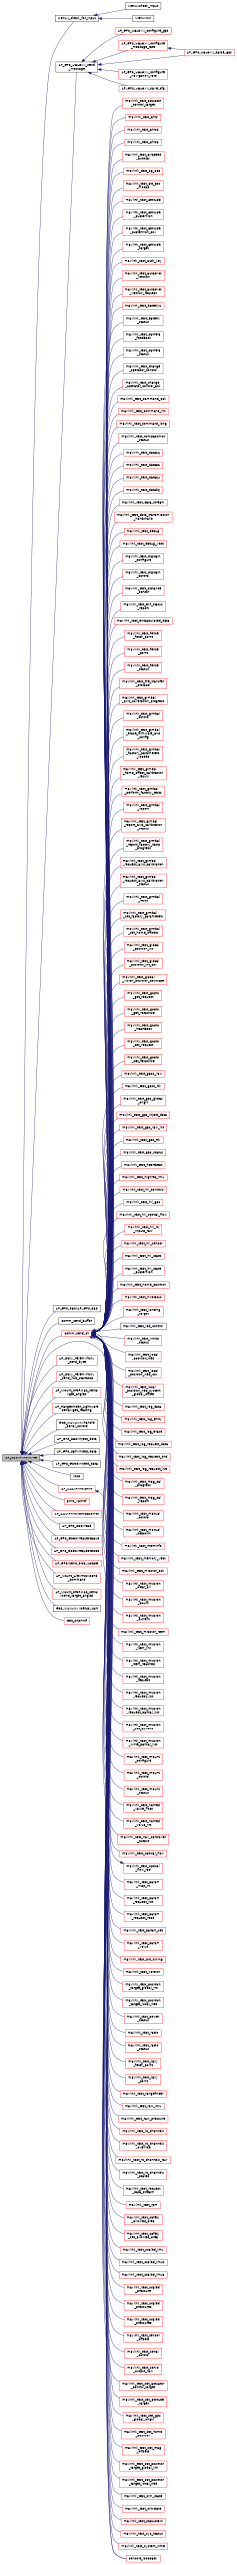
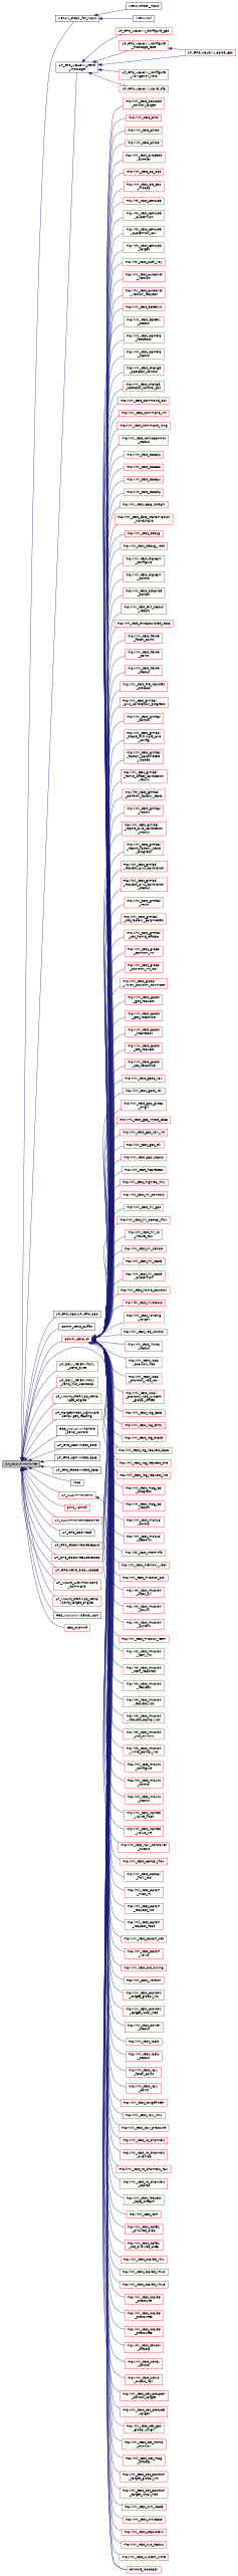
  digraph {
    rankdir=LR
    node [color=red fillcolor=white fontname=Helvetica fontsize=10 shape=record style=filled]
    edge [color=midnightblue dir=back fontname=Helvetica fontsize=10 labelfontname=Helvetica labelfontsize=10 style=solid]
    n1 [color=black fillcolor=grey75 fontcolor=black height=0.2 label="AP_HAL::Print::write" width=0.4]
    n2 [color=black height=0.2 label="Menu::_check_for_input" width=0.4]
    n3 [color=black height=0.2 label="AP_GPS_UBLOX::_send\l_message" width=0.4]
    n4 [color=black height=0.2 label="AP_GPS_SBF::AP_GPS_SBF" width=0.4]
    n5 [color=black height=0.2 label=comm_send_buffer width=0.4]
    n6 [height=0.2 label=comm_send_ch width=0.4]
    n7 [height=0.2 label=console_loopback width=0.4]
    n8 [height=0.2 label="AP_Frsky_Telem::frsky\l_send_byte" width=0.4]
    n9 [height=0.2 label="AP_Frsky_Telem::frsky\l_send_hub_startstop" width=0.4]
    n10 [height=0.2 label="AP_Mount_SToRM32_serial\l::get_angles" width=0.4]
    n11 [height=0.2 label="AP_RangeFinder_LightWare\lSerial::get_reading" width=0.4]
    n12 [color=black height=0.2 label="GCS_MAVLINK::handle\l_serial_control" width=0.4]
    n13 [color=black height=0.2 label="AP_GPS_SBF::inject_data" width=0.4]
    n14 [color=black height=0.2 label="AP_GPS_SBP::inject_data" width=0.4]
    n15 [color=black height=0.2 label="AP_GPS_GSOF::inject_data" width=0.4]
    n16 [color=black height=0.2 label=loop width=0.4]
    n17 [height=0.2 label="AP_HAL::Print::print" width=0.4]
    n18 [height=0.2 label=print_vprintf width=0.4]
    n19 [height=0.2 label="AP_HAL::Print::compassmot" width=0.4]
    n20 [color=black height=0.2 label="AP_GPS_SBF::read" width=0.4]
    n21 [height=0.2 label="AP_GPS_GSOF::requestBaud" width=0.4]
    n22 [height=0.2 label="AP_GPS_GSOF::requestGSOF" width=0.4]
    n23 [height=0.2 label="AP_GPS::send_blob_update" width=0.4]
    n24 [height=0.2 label="AP_Mount_Alexmos::send\l_command" width=0.4]
    n25 [height=0.2 label="AP_Mount_SToRM32_serial\l::send_target_angles" width=0.4]
    n26 [color=black height=0.2 label="GCS_MAVLINK::setup_uart" width=0.4]
    n27 [height=0.2 label=test_snprintf width=0.4]
    n28 [color=black height=0.2 label="Menu::check_input" width=0.4]
    n29 [color=black height=0.2 label="Menu::run" width=0.4]
    n30 [height=0.2 label="AP_GPS_UBLOX::_configure_gps" width=0.4]
    n31 [height=0.2 label="AP_GPS_UBLOX::_configure\l_message_rate" width=0.4]
    n32 [height=0.2 label="AP_GPS_UBLOX::_parse_gps" width=0.4]
    n33 [height=0.2 label="AP_GPS_UBLOX::_configure\l_navigation_rate" width=0.4]
    n34 [height=0.2 label="AP_GPS_UBLOX::_save_cfg" width=0.4]
    n35 [height=0.2 label="mavlink_test_actuator\l_control_target" width=0.4]
    n36 [height=0.2 label=mavlink_test_ahrs width=0.4]
    n37 [height=0.2 label=mavlink_test_ahrs2 width=0.4]
    n38 [height=0.2 label=mavlink_test_ahrs3 width=0.4]
    n39 [height=0.2 label="mavlink_test_airspeed\l_autocal" width=0.4]
    n40 [height=0.2 label=mavlink_test_ap_adc width=0.4]
    n41 [height=0.2 label="mavlink_test_att_pos\l_mocap" width=0.4]
    n42 [height=0.2 label=mavlink_test_attitude width=0.4]
    n43 [height=0.2 label="mavlink_test_attitude\l_quaternion" width=0.4]
    n44 [height=0.2 label="mavlink_test_attitude\l_quaternion_cov" width=0.4]
    n45 [height=0.2 label="mavlink_test_attitude\l_target" width=0.4]
    n46 [height=0.2 label=mavlink_test_auth_key width=0.4]
    n47 [height=0.2 label="mavlink_test_autopilot\l_version" width=0.4]
    n48 [height=0.2 label="mavlink_test_autopilot\l_version_request" width=0.4]
    n49 [height=0.2 label=mavlink_test_battery2 width=0.4]
    n50 [height=0.2 label="mavlink_test_battery\l_status" width=0.4]
    n51 [height=0.2 label="mavlink_test_camera\l_feedback" width=0.4]
    n52 [height=0.2 label="mavlink_test_camera\l_status" width=0.4]
    n53 [height=0.2 label="mavlink_test_change\l_operator_control" width=0.4]
    n54 [height=0.2 label="mavlink_test_change\l_operator_control_ack" width=0.4]
    n55 [height=0.2 label=mavlink_test_command_ack width=0.4]
    n56 [height=0.2 label=mavlink_test_command_int width=0.4]
    n57 [height=0.2 label=mavlink_test_command_long width=0.4]
    n58 [height=0.2 label="mavlink_test_compassmot\l_status" width=0.4]
    n59 [height=0.2 label=mavlink_test_data16 width=0.4]
    n60 [height=0.2 label=mavlink_test_data32 width=0.4]
    n61 [height=0.2 label=mavlink_test_data64 width=0.4]
    n62 [height=0.2 label=mavlink_test_data96 width=0.4]
    n63 [height=0.2 label=mavlink_test_data_stream width=0.4]
    n64 [height=0.2 label="mavlink_test_data_transmission\l_handshake" width=0.4]
    n65 [height=0.2 label=mavlink_test_debug width=0.4]
    n66 [height=0.2 label=mavlink_test_debug_vect width=0.4]
    n67 [height=0.2 label="mavlink_test_digicam\l_configure" width=0.4]
    n68 [height=0.2 label="mavlink_test_digicam\l_control" width=0.4]
    n69 [height=0.2 label="mavlink_test_distance\l_sensor" width=0.4]
    n70 [height=0.2 label="mavlink_test_ekf_status\l_report" width=0.4]
    n71 [height=0.2 label=mavlink_test_encapsulated_data width=0.4]
    n72 [height=0.2 label="mavlink_test_fence\l_fetch_point" width=0.4]
    n73 [height=0.2 label="mavlink_test_fence\l_point" width=0.4]
    n74 [height=0.2 label="mavlink_test_fence\l_status" width=0.4]
    n75 [height=0.2 label="mavlink_test_file_transfer\l_protocol" width=0.4]
    n76 [height=0.2 label="mavlink_test_gimbal\l_axis_calibration_progress" width=0.4]
    n77 [height=0.2 label="mavlink_test_gimbal\l_control" width=0.4]
    n78 [height=0.2 label="mavlink_test_gimbal\l_erase_firmware_and\l_config" width=0.4]
    n79 [height=0.2 label="mavlink_test_gimbal\l_factory_parameters\l_loaded" width=0.4]
    n80 [height=0.2 label="mavlink_test_gimbal\l_home_offset_calibration\l_result" width=0.4]
    n81 [height=0.2 label="mavlink_test_gimbal\l_perform_factory_tests" width=0.4]
    n82 [height=0.2 label="mavlink_test_gimbal\l_report" width=0.4]
    n83 [height=0.2 label="mavlink_test_gimbal\l_report_axis_calibration\l_status" width=0.4]
    n84 [height=0.2 label="mavlink_test_gimbal\l_report_factory_tests\l_progress" width=0.4]
    n85 [height=0.2 label="mavlink_test_gimbal\l_request_axis_calibration" width=0.4]
    n86 [height=0.2 label="mavlink_test_gimbal\l_request_axis_calibration\l_status" width=0.4]
    n87 [height=0.2 label="mavlink_test_gimbal\l_reset" width=0.4]
    n88 [height=0.2 label="mavlink_test_gimbal\l_set_factory_parameters" width=0.4]
    n89 [height=0.2 label="mavlink_test_gimbal\l_set_home_offsets" width=0.4]
    n90 [height=0.2 label="mavlink_test_global\l_position_int" width=0.4]
    n91 [height=0.2 label="mavlink_test_global\l_position_int_cov" width=0.4]
    n92 [height=0.2 label="mavlink_test_global\l_vision_position_estimate" width=0.4]
    n93 [height=0.2 label="mavlink_test_gopro\l_get_request" width=0.4]
    n94 [height=0.2 label="mavlink_test_gopro\l_get_response" width=0.4]
    n95 [height=0.2 label="mavlink_test_gopro\l_heartbeat" width=0.4]
    n96 [height=0.2 label="mavlink_test_gopro\l_set_request" width=0.4]
    n97 [height=0.2 label="mavlink_test_gopro\l_set_response" width=0.4]
    n98 [height=0.2 label=mavlink_test_gps2_raw width=0.4]
    n99 [height=0.2 label=mavlink_test_gps2_rtk width=0.4]
    n100 [height=0.2 label="mavlink_test_gps_global\l_origin" width=0.4]
    n101 [height=0.2 label=mavlink_test_gps_inject_data width=0.4]
    n102 [height=0.2 label=mavlink_test_gps_raw_int width=0.4]
    n103 [height=0.2 label=mavlink_test_gps_rtk width=0.4]
    n104 [height=0.2 label=mavlink_test_gps_status width=0.4]
    n105 [height=0.2 label=mavlink_test_heartbeat width=0.4]
    n106 [height=0.2 label=mavlink_test_highres_imu width=0.4]
    n107 [height=0.2 label=mavlink_test_hil_controls width=0.4]
    n108 [height=0.2 label=mavlink_test_hil_gps width=0.4]
    n109 [height=0.2 label=mavlink_test_hil_optical_flow width=0.4]
    n110 [height=0.2 label="mavlink_test_hil_rc\l_inputs_raw" width=0.4]
    n111 [height=0.2 label=mavlink_test_hil_sensor width=0.4]
    n112 [height=0.2 label=mavlink_test_hil_state width=0.4]
    n113 [height=0.2 label="mavlink_test_hil_state\l_quaternion" width=0.4]
    n114 [height=0.2 label=mavlink_test_home_position width=0.4]
    n115 [height=0.2 label=mavlink_test_hwstatus width=0.4]
    n116 [height=0.2 label="mavlink_test_landing\l_target" width=0.4]
-   n117 [color=black height=0.2 label=mavlink_test_led_control width=0.4]
+   n117 [height=0.2 label=mavlink_test_led_control width=0.4]
    n118 [height=0.2 label="mavlink_test_limits\l_status" width=0.4]
    n119 [height=0.2 label="mavlink_test_local\l_position_ned" width=0.4]
    n120 [height=0.2 label="mavlink_test_local\l_position_ned_cov" width=0.4]
    n121 [height=0.2 label="mavlink_test_local\l_position_ned_system\l_global_offset" width=0.4]
    n122 [height=0.2 label=mavlink_test_log_data width=0.4]
    n123 [height=0.2 label=mavlink_test_log_entry width=0.4]
    n124 [height=0.2 label=mavlink_test_log_erase width=0.4]
    n125 [height=0.2 label=mavlink_test_log_request_data width=0.4]
    n126 [height=0.2 label=mavlink_test_log_request_end width=0.4]
    n127 [height=0.2 label=mavlink_test_log_request_list width=0.4]
    n128 [height=0.2 label="mavlink_test_mag_cal\l_progress" width=0.4]
    n129 [height=0.2 label="mavlink_test_mag_cal\l_report" width=0.4]
    n130 [height=0.2 label="mavlink_test_manual\l_control" width=0.4]
    n131 [height=0.2 label="mavlink_test_manual\l_setpoint" width=0.4]
    n132 [height=0.2 label=mavlink_test_meminfo width=0.4]
    n133 [height=0.2 label=mavlink_test_memory_vect width=0.4]
    n134 [height=0.2 label=mavlink_test_mission_ack width=0.4]
    n135 [height=0.2 label="mavlink_test_mission\l_clear_all" width=0.4]
    n136 [height=0.2 label="mavlink_test_mission\l_count" width=0.4]
    n137 [height=0.2 label="mavlink_test_mission\l_current" width=0.4]
    n138 [height=0.2 label=mavlink_test_mission_item width=0.4]
    n139 [height=0.2 label="mavlink_test_mission\l_item_int" width=0.4]
    n140 [height=0.2 label="mavlink_test_mission\l_item_reached" width=0.4]
    n141 [height=0.2 label="mavlink_test_mission\l_request" width=0.4]
    n142 [height=0.2 label="mavlink_test_mission\l_request_list" width=0.4]
    n143 [height=0.2 label="mavlink_test_mission\l_request_partial_list" width=0.4]
    n144 [height=0.2 label="mavlink_test_mission\l_set_current" width=0.4]
    n145 [height=0.2 label="mavlink_test_mission\l_write_partial_list" width=0.4]
    n146 [height=0.2 label="mavlink_test_mount\l_configure" width=0.4]
    n147 [height=0.2 label="mavlink_test_mount\l_control" width=0.4]
    n148 [height=0.2 label="mavlink_test_mount\l_status" width=0.4]
    n149 [height=0.2 label="mavlink_test_named\l_value_float" width=0.4]
    n150 [height=0.2 label="mavlink_test_named\l_value_int" width=0.4]
    n151 [height=0.2 label="mavlink_test_nav_controller\l_output" width=0.4]
    n152 [height=0.2 label=mavlink_test_optical_flow width=0.4]
    n153 [height=0.2 label="mavlink_test_optical\l_flow_rad" width=0.4]
    n154 [height=0.2 label="mavlink_test_param\l_map_rc" width=0.4]
    n155 [height=0.2 label="mavlink_test_param\l_request_list" width=0.4]
    n156 [height=0.2 label="mavlink_test_param\l_request_read" width=0.4]
    n157 [height=0.2 label=mavlink_test_param_set width=0.4]
    n158 [height=0.2 label="mavlink_test_param\l_value" width=0.4]
    n159 [height=0.2 label=mavlink_test_pid_tuning width=0.4]
    n160 [height=0.2 label=mavlink_test_version width=0.4]
    n161 [height=0.2 label="mavlink_test_position\l_target_global_int" width=0.4]
    n162 [height=0.2 label="mavlink_test_position\l_target_local_ned" width=0.4]
    n163 [height=0.2 label="mavlink_test_power\l_status" width=0.4]
    n164 [height=0.2 label=mavlink_test_radio width=0.4]
    n165 [height=0.2 label="mavlink_test_radio\l_status" width=0.4]
    n166 [height=0.2 label="mavlink_test_rally\l_fetch_point" width=0.4]
    n167 [height=0.2 label="mavlink_test_rally\l_point" width=0.4]
    n168 [height=0.2 label=mavlink_test_rangefinder width=0.4]
    n169 [height=0.2 label=mavlink_test_raw_imu width=0.4]
    n170 [height=0.2 label=mavlink_test_raw_pressure width=0.4]
    n171 [height=0.2 label=mavlink_test_rc_channels width=0.4]
    n172 [height=0.2 label="mavlink_test_rc_channels\l_override" width=0.4]
    n173 [height=0.2 label=mavlink_test_rc_channels_raw width=0.4]
    n174 [height=0.2 label="mavlink_test_rc_channels\l_scaled" width=0.4]
    n175 [height=0.2 label="mavlink_test_request\l_data_stream" width=0.4]
    n176 [height=0.2 label=mavlink_test_rpm width=0.4]
    n177 [height=0.2 label="mavlink_test_safety\l_allowed_area" width=0.4]
    n178 [height=0.2 label="mavlink_test_safety\l_set_allowed_area" width=0.4]
    n179 [height=0.2 label=mavlink_test_scaled_imu width=0.4]
    n180 [height=0.2 label=mavlink_test_scaled_imu2 width=0.4]
    n181 [height=0.2 label=mavlink_test_scaled_imu3 width=0.4]
    n182 [height=0.2 label="mavlink_test_scaled\l_pressure" width=0.4]
    n183 [height=0.2 label="mavlink_test_scaled\l_pressure2" width=0.4]
    n184 [height=0.2 label="mavlink_test_scaled\l_pressure3" width=0.4]
    n185 [height=0.2 label="mavlink_test_sensor\l_offsets" width=0.4]
    n186 [height=0.2 label="mavlink_test_serial\l_control" width=0.4]
    n187 [height=0.2 label="mavlink_test_servo\l_output_raw" width=0.4]
    n188 [height=0.2 label="mavlink_test_set_actuator\l_control_target" width=0.4]
    n189 [height=0.2 label="mavlink_test_set_attitude\l_target" width=0.4]
    n190 [height=0.2 label="mavlink_test_set_gps\l_global_origin" width=0.4]
    n191 [height=0.2 label="mavlink_test_set_home\l_position" width=0.4]
    n192 [height=0.2 label="mavlink_test_set_mag\l_offsets" width=0.4]
    n193 [height=0.2 label="mavlink_test_set_position\l_target_global_int" width=0.4]
    n194 [height=0.2 label="mavlink_test_set_position\l_target_local_ned" width=0.4]
    n195 [height=0.2 label=mavlink_test_sim_state width=0.4]
    n196 [height=0.2 label=mavlink_test_simstate width=0.4]
    n197 [height=0.2 label=mavlink_test_statustext width=0.4]
    n198 [height=0.2 label=mavlink_test_sys_status width=0.4]
    n199 [height=0.2 label=mavlink_test_system_time width=0.4]
    n1 -> n2
    n1 -> n3
    n1 -> n4
    n1 -> n5
    n1 -> n6
    n1 -> n7
    n1 -> n8
    n1 -> n9
    n1 -> n10
    n1 -> n11
    n1 -> n12
    n1 -> n13
    n1 -> n14
    n1 -> n15
    n1 -> n16
    n1 -> n17
    n1 -> n18
    n1 -> n19
    n1 -> n20
    n1 -> n21
    n1 -> n22
    n1 -> n23
    n1 -> n24
    n1 -> n25
    n1 -> n26
    n1 -> n27
    n2 -> n28
    n2 -> n29
    n3 -> n30
    n3 -> n31
    n3 -> n32
    n3 -> n33
    n3 -> n34
    n6 -> n35
    n6 -> n36
    n6 -> n37
    n6 -> n38
    n6 -> n39
    n6 -> n40
    n6 -> n41
    n6 -> n42
    n6 -> n43
    n6 -> n44
    n6 -> n45
    n6 -> n46
    n6 -> n47
    n6 -> n48
    n6 -> n49
    n6 -> n50
    n6 -> n51
    n6 -> n52
    n6 -> n53
    n6 -> n54
    n6 -> n55
    n6 -> n56
    n6 -> n57
    n6 -> n58
    n6 -> n59
    n6 -> n60
    n6 -> n61
    n6 -> n62
    n6 -> n63
    n6 -> n64
    n6 -> n65
    n6 -> n66
    n6 -> n67
    n6 -> n68
    n6 -> n69
    n6 -> n70
    n6 -> n71
    n6 -> n72
    n6 -> n73
    n6 -> n74
    n6 -> n75
    n6 -> n76
    n6 -> n77
    n6 -> n78
    n6 -> n79
    n6 -> n80
    n6 -> n81
    n6 -> n82
    n6 -> n83
    n6 -> n84
    n6 -> n85
    n6 -> n86
    n6 -> n87
    n6 -> n88
    n6 -> n89
    n6 -> n90
    n6 -> n91
    n6 -> n92
    n6 -> n93
    n6 -> n94
    n6 -> n95
    n6 -> n96
    n6 -> n97
    n6 -> n98
    n6 -> n99
    n6 -> n100
    n6 -> n101
    n6 -> n102
    n6 -> n103
    n6 -> n104
    n6 -> n105
    n6 -> n106
    n6 -> n107
    n6 -> n108
    n6 -> n109
    n6 -> n110
    n6 -> n111
    n6 -> n112
    n6 -> n113
    n6 -> n114
    n6 -> n115
    n6 -> n116
    n6 -> n117
    n6 -> n118
    n6 -> n119
    n6 -> n120
    n6 -> n121
    n6 -> n122
    n6 -> n123
    n6 -> n124
    n6 -> n125
    n6 -> n126
    n6 -> n127
    n6 -> n128
    n6 -> n129
    n6 -> n130
    n6 -> n131
    n6 -> n132
    n6 -> n133
    n6 -> n134
    n6 -> n135
    n6 -> n136
    n6 -> n137
    n6 -> n138
    n6 -> n139
    n6 -> n140
    n6 -> n141
    n6 -> n142
    n6 -> n143
    n6 -> n144
    n6 -> n145
    n6 -> n146
    n6 -> n147
    n6 -> n148
    n6 -> n149
    n6 -> n150
    n6 -> n151
    n6 -> n152
-   n153 -> n6
+   n6 -> n153
    n6 -> n154
    n6 -> n155
    n6 -> n156
    n6 -> n157
    n6 -> n158
    n6 -> n159
    n6 -> n160
    n6 -> n161
    n6 -> n162
    n6 -> n163
    n6 -> n164
    n6 -> n165
    n6 -> n166
    n6 -> n167
    n6 -> n168
    n6 -> n169
    n6 -> n170
    n6 -> n171
    n6 -> n172
    n6 -> n173
    n6 -> n174
    n6 -> n175
    n6 -> n176
    n6 -> n177
    n6 -> n178
    n6 -> n179
    n6 -> n180
    n6 -> n181
    n6 -> n182
    n6 -> n183
    n6 -> n184
    n6 -> n185
    n6 -> n186
    n6 -> n187
    n6 -> n188
    n6 -> n189
    n6 -> n190
    n6 -> n191
    n6 -> n192
    n6 -> n193
    n6 -> n194
    n6 -> n195
    n6 -> n196
    n6 -> n197
    n6 -> n198
    n6 -> n199
    n17 -> n7
    n31 -> n32
  }
